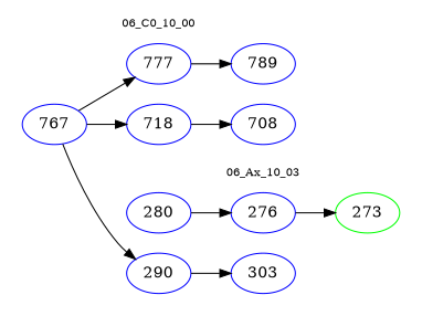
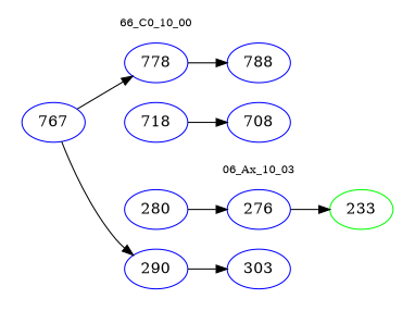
  digraph {
    rankdir=LR
    node [color=blue]
    edge [color=black]
    n1 [label=280]
    n2 [label=276]
    n3 [label=290]
-   n4 [color=green label=273]
+   n4 [color=green label=233]
    n5 [label=303]
    n6 [label=767]
    n7 [label=718]
-   n8 [label=777]
+   n8 [label=778]
    n9 [label=708]
-   n10 [label=789]
+   n10 [label=788]
    subgraph cluster_1 {
      color=white
      fontsize=10
      label="06_Ax_10_03"
      n1
      n2
      n3
      n4
      n5
    }
    subgraph cluster_2 {
      color=white
      fontsize=10
-     label="06_C0_10_00"
+     label="66_C0_10_00"
      n6
      n7
      n8
      n9
      n10
    }
    n1 -> n2
    n2 -> n4
    n3 -> n5
    n6 -> n3
-   n6 -> n7
    n6 -> n8
    n7 -> n9
    n8 -> n10
  }
